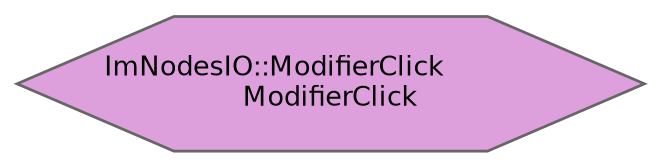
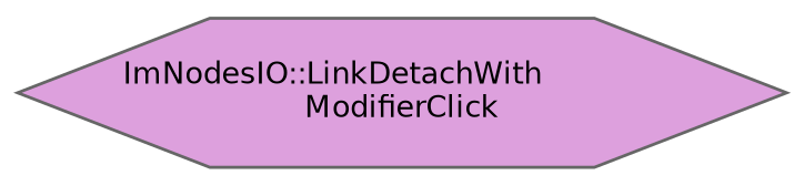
  digraph {
    rankdir=LR
-   n1 [color=grey40 fillcolor=plum fontname=Helvetica fontsize=10 height=0.2 label="ImNodesIO::ModifierClick\lModifierClick" shape=hexagon style=filled width=0.4]
+   n1 [color=grey40 fillcolor=plum fontname=Helvetica fontsize=10 height=0.2 label="ImNodesIO::LinkDetachWith\lModifierClick" shape=hexagon style=filled width=0.4]
  }
